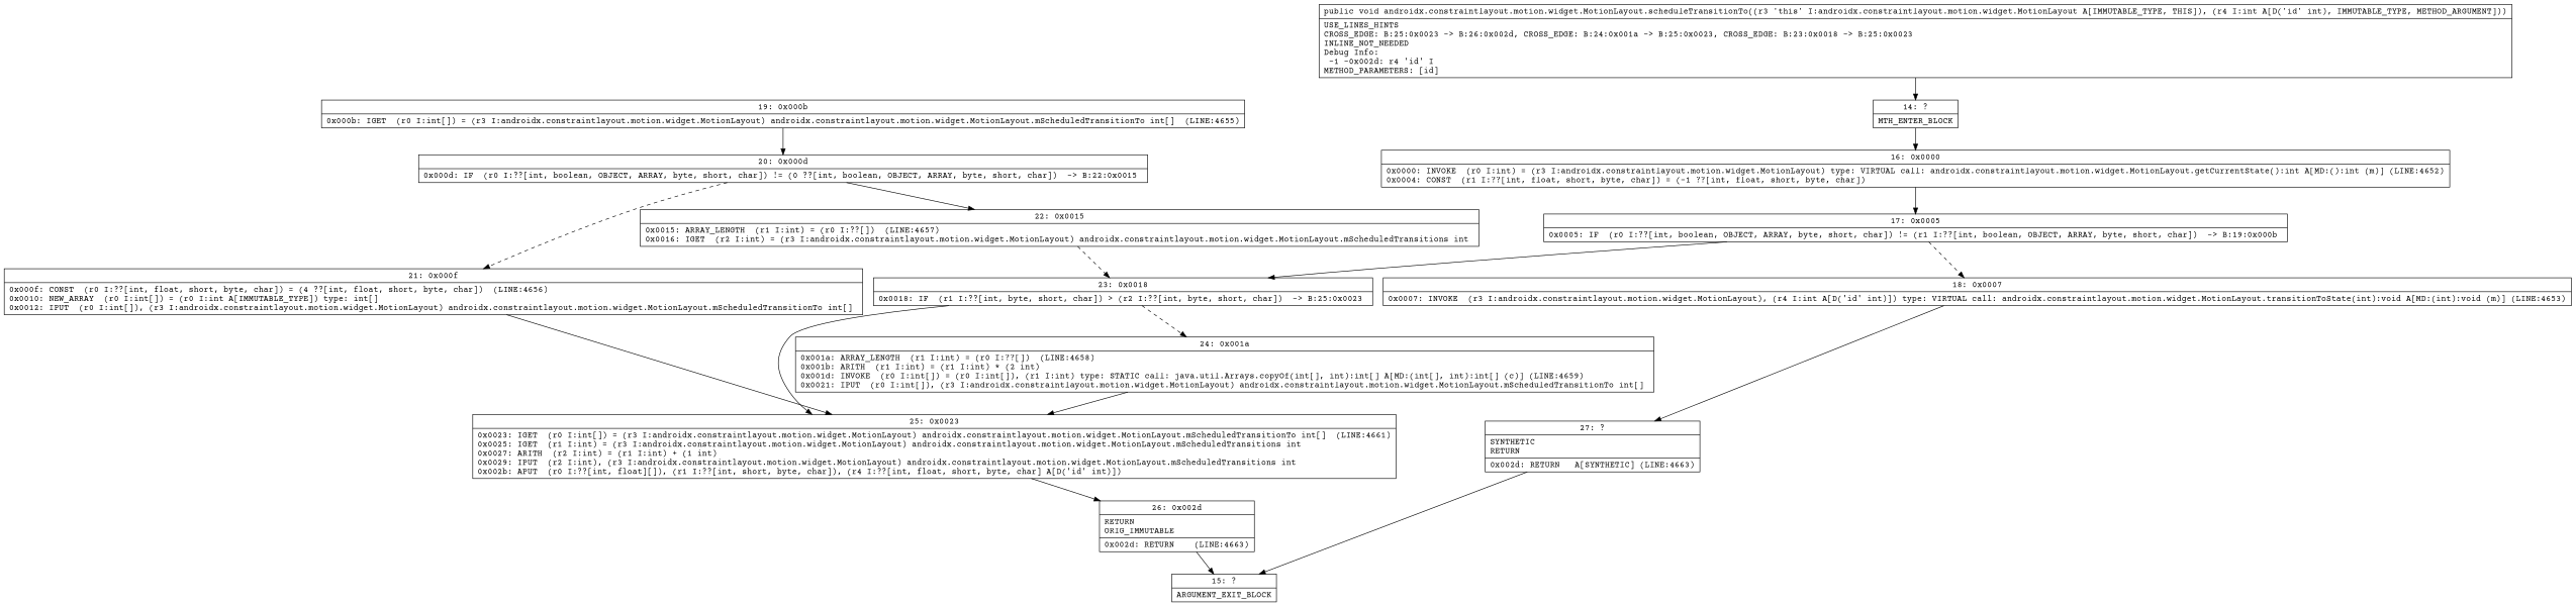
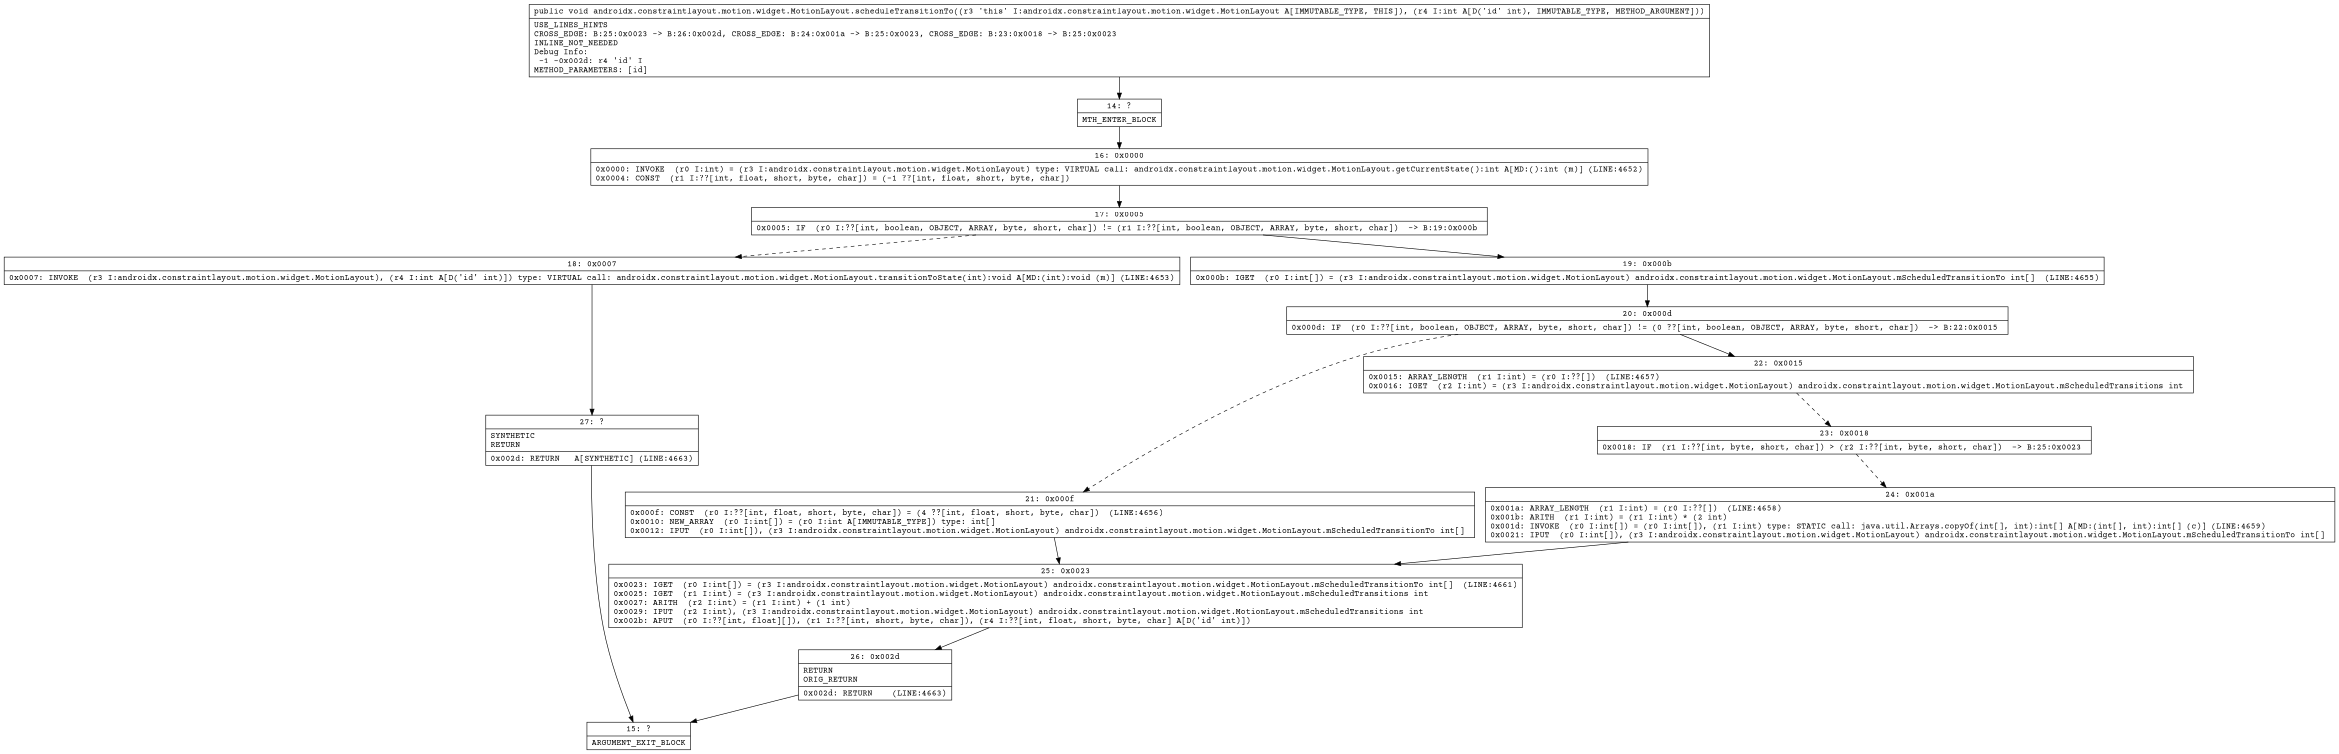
  digraph {
    fontname="Courier Prime"
    node [fontname="Courier Prime" shape=record]
    edge [fontname="Courier Prime"]
    n1 [label="{14\:\ ?|MTH_ENTER_BLOCK\l}"]
    n2 [label="{16\:\ 0x0000|0x0000: INVOKE  (r0 I:int) = (r3 I:androidx.constraintlayout.motion.widget.MotionLayout) type: VIRTUAL call: androidx.constraintlayout.motion.widget.MotionLayout.getCurrentState():int A[MD:():int (m)] (LINE:4652)\l0x0004: CONST  (r1 I:??[int, float, short, byte, char]) = (\-1 ??[int, float, short, byte, char]) \l}"]
    n3 [label="{17\:\ 0x0005|0x0005: IF  (r0 I:??[int, boolean, OBJECT, ARRAY, byte, short, char]) != (r1 I:??[int, boolean, OBJECT, ARRAY, byte, short, char])  \-\> B:19:0x000b \l}"]
    n4 [label="{18\:\ 0x0007|0x0007: INVOKE  (r3 I:androidx.constraintlayout.motion.widget.MotionLayout), (r4 I:int A[D('id' int)]) type: VIRTUAL call: androidx.constraintlayout.motion.widget.MotionLayout.transitionToState(int):void A[MD:(int):void (m)] (LINE:4653)\l}"]
    n5 [label="{19\:\ 0x000b|0x000b: IGET  (r0 I:int[]) = (r3 I:androidx.constraintlayout.motion.widget.MotionLayout) androidx.constraintlayout.motion.widget.MotionLayout.mScheduledTransitionTo int[]  (LINE:4655)\l}"]
    n6 [label="{27\:\ ?|SYNTHETIC\lRETURN\l|0x002d: RETURN   A[SYNTHETIC] (LINE:4663)\l}"]
    n7 [label="{20\:\ 0x000d|0x000d: IF  (r0 I:??[int, boolean, OBJECT, ARRAY, byte, short, char]) != (0 ??[int, boolean, OBJECT, ARRAY, byte, short, char])  \-\> B:22:0x0015 \l}"]
    n8 [label="{15\:\ ?|ARGUMENT_EXIT_BLOCK\l}"]
    n9 [label="{21\:\ 0x000f|0x000f: CONST  (r0 I:??[int, float, short, byte, char]) = (4 ??[int, float, short, byte, char])  (LINE:4656)\l0x0010: NEW_ARRAY  (r0 I:int[]) = (r0 I:int A[IMMUTABLE_TYPE]) type: int[] \l0x0012: IPUT  (r0 I:int[]), (r3 I:androidx.constraintlayout.motion.widget.MotionLayout) androidx.constraintlayout.motion.widget.MotionLayout.mScheduledTransitionTo int[] \l}"]
    n10 [label="{22\:\ 0x0015|0x0015: ARRAY_LENGTH  (r1 I:int) = (r0 I:??[])  (LINE:4657)\l0x0016: IGET  (r2 I:int) = (r3 I:androidx.constraintlayout.motion.widget.MotionLayout) androidx.constraintlayout.motion.widget.MotionLayout.mScheduledTransitions int \l}"]
    n11 [label="{25\:\ 0x0023|0x0023: IGET  (r0 I:int[]) = (r3 I:androidx.constraintlayout.motion.widget.MotionLayout) androidx.constraintlayout.motion.widget.MotionLayout.mScheduledTransitionTo int[]  (LINE:4661)\l0x0025: IGET  (r1 I:int) = (r3 I:androidx.constraintlayout.motion.widget.MotionLayout) androidx.constraintlayout.motion.widget.MotionLayout.mScheduledTransitions int \l0x0027: ARITH  (r2 I:int) = (r1 I:int) + (1 int) \l0x0029: IPUT  (r2 I:int), (r3 I:androidx.constraintlayout.motion.widget.MotionLayout) androidx.constraintlayout.motion.widget.MotionLayout.mScheduledTransitions int \l0x002b: APUT  (r0 I:??[int, float][]), (r1 I:??[int, short, byte, char]), (r4 I:??[int, float, short, byte, char] A[D('id' int)]) \l}"]
    n12 [label="{23\:\ 0x0018|0x0018: IF  (r1 I:??[int, byte, short, char]) \> (r2 I:??[int, byte, short, char])  \-\> B:25:0x0023 \l}"]
-   n13 [label="{26\:\ 0x002d|RETURN\lORIG_IMMUTABLE\l|0x002d: RETURN    (LINE:4663)\l}"]
+   n13 [label="{26\:\ 0x002d|RETURN\lORIG_RETURN\l|0x002d: RETURN    (LINE:4663)\l}"]
    n14 [label="{24\:\ 0x001a|0x001a: ARRAY_LENGTH  (r1 I:int) = (r0 I:??[])  (LINE:4658)\l0x001b: ARITH  (r1 I:int) = (r1 I:int) * (2 int) \l0x001d: INVOKE  (r0 I:int[]) = (r0 I:int[]), (r1 I:int) type: STATIC call: java.util.Arrays.copyOf(int[], int):int[] A[MD:(int[], int):int[] (c)] (LINE:4659)\l0x0021: IPUT  (r0 I:int[]), (r3 I:androidx.constraintlayout.motion.widget.MotionLayout) androidx.constraintlayout.motion.widget.MotionLayout.mScheduledTransitionTo int[] \l}"]
    n15 [label="{public void androidx.constraintlayout.motion.widget.MotionLayout.scheduleTransitionTo((r3 'this' I:androidx.constraintlayout.motion.widget.MotionLayout A[IMMUTABLE_TYPE, THIS]), (r4 I:int A[D('id' int), IMMUTABLE_TYPE, METHOD_ARGUMENT]))  | USE_LINES_HINTS\lCROSS_EDGE: B:25:0x0023 \-\> B:26:0x002d, CROSS_EDGE: B:24:0x001a \-\> B:25:0x0023, CROSS_EDGE: B:23:0x0018 \-\> B:25:0x0023\lINLINE_NOT_NEEDED\lDebug Info:\l  \-1 \-0x002d: r4 'id' I\lMETHOD_PARAMETERS: [id]\l}"]
    n1 -> n2
    n2 -> n3
    n3 -> n4 [style=dashed]
-   n3 -> n12
+   n3 -> n5
    n4 -> n6
    n5 -> n7
    n6 -> n8
    n7 -> n9 [style=dashed]
    n7 -> n10
    n9 -> n11
    n10 -> n12 [style=dashed]
    n11 -> n13
-   n12 -> n11
    n12 -> n14 [style=dashed]
    n13 -> n8
    n14 -> n11
    n15 -> n1
  }
